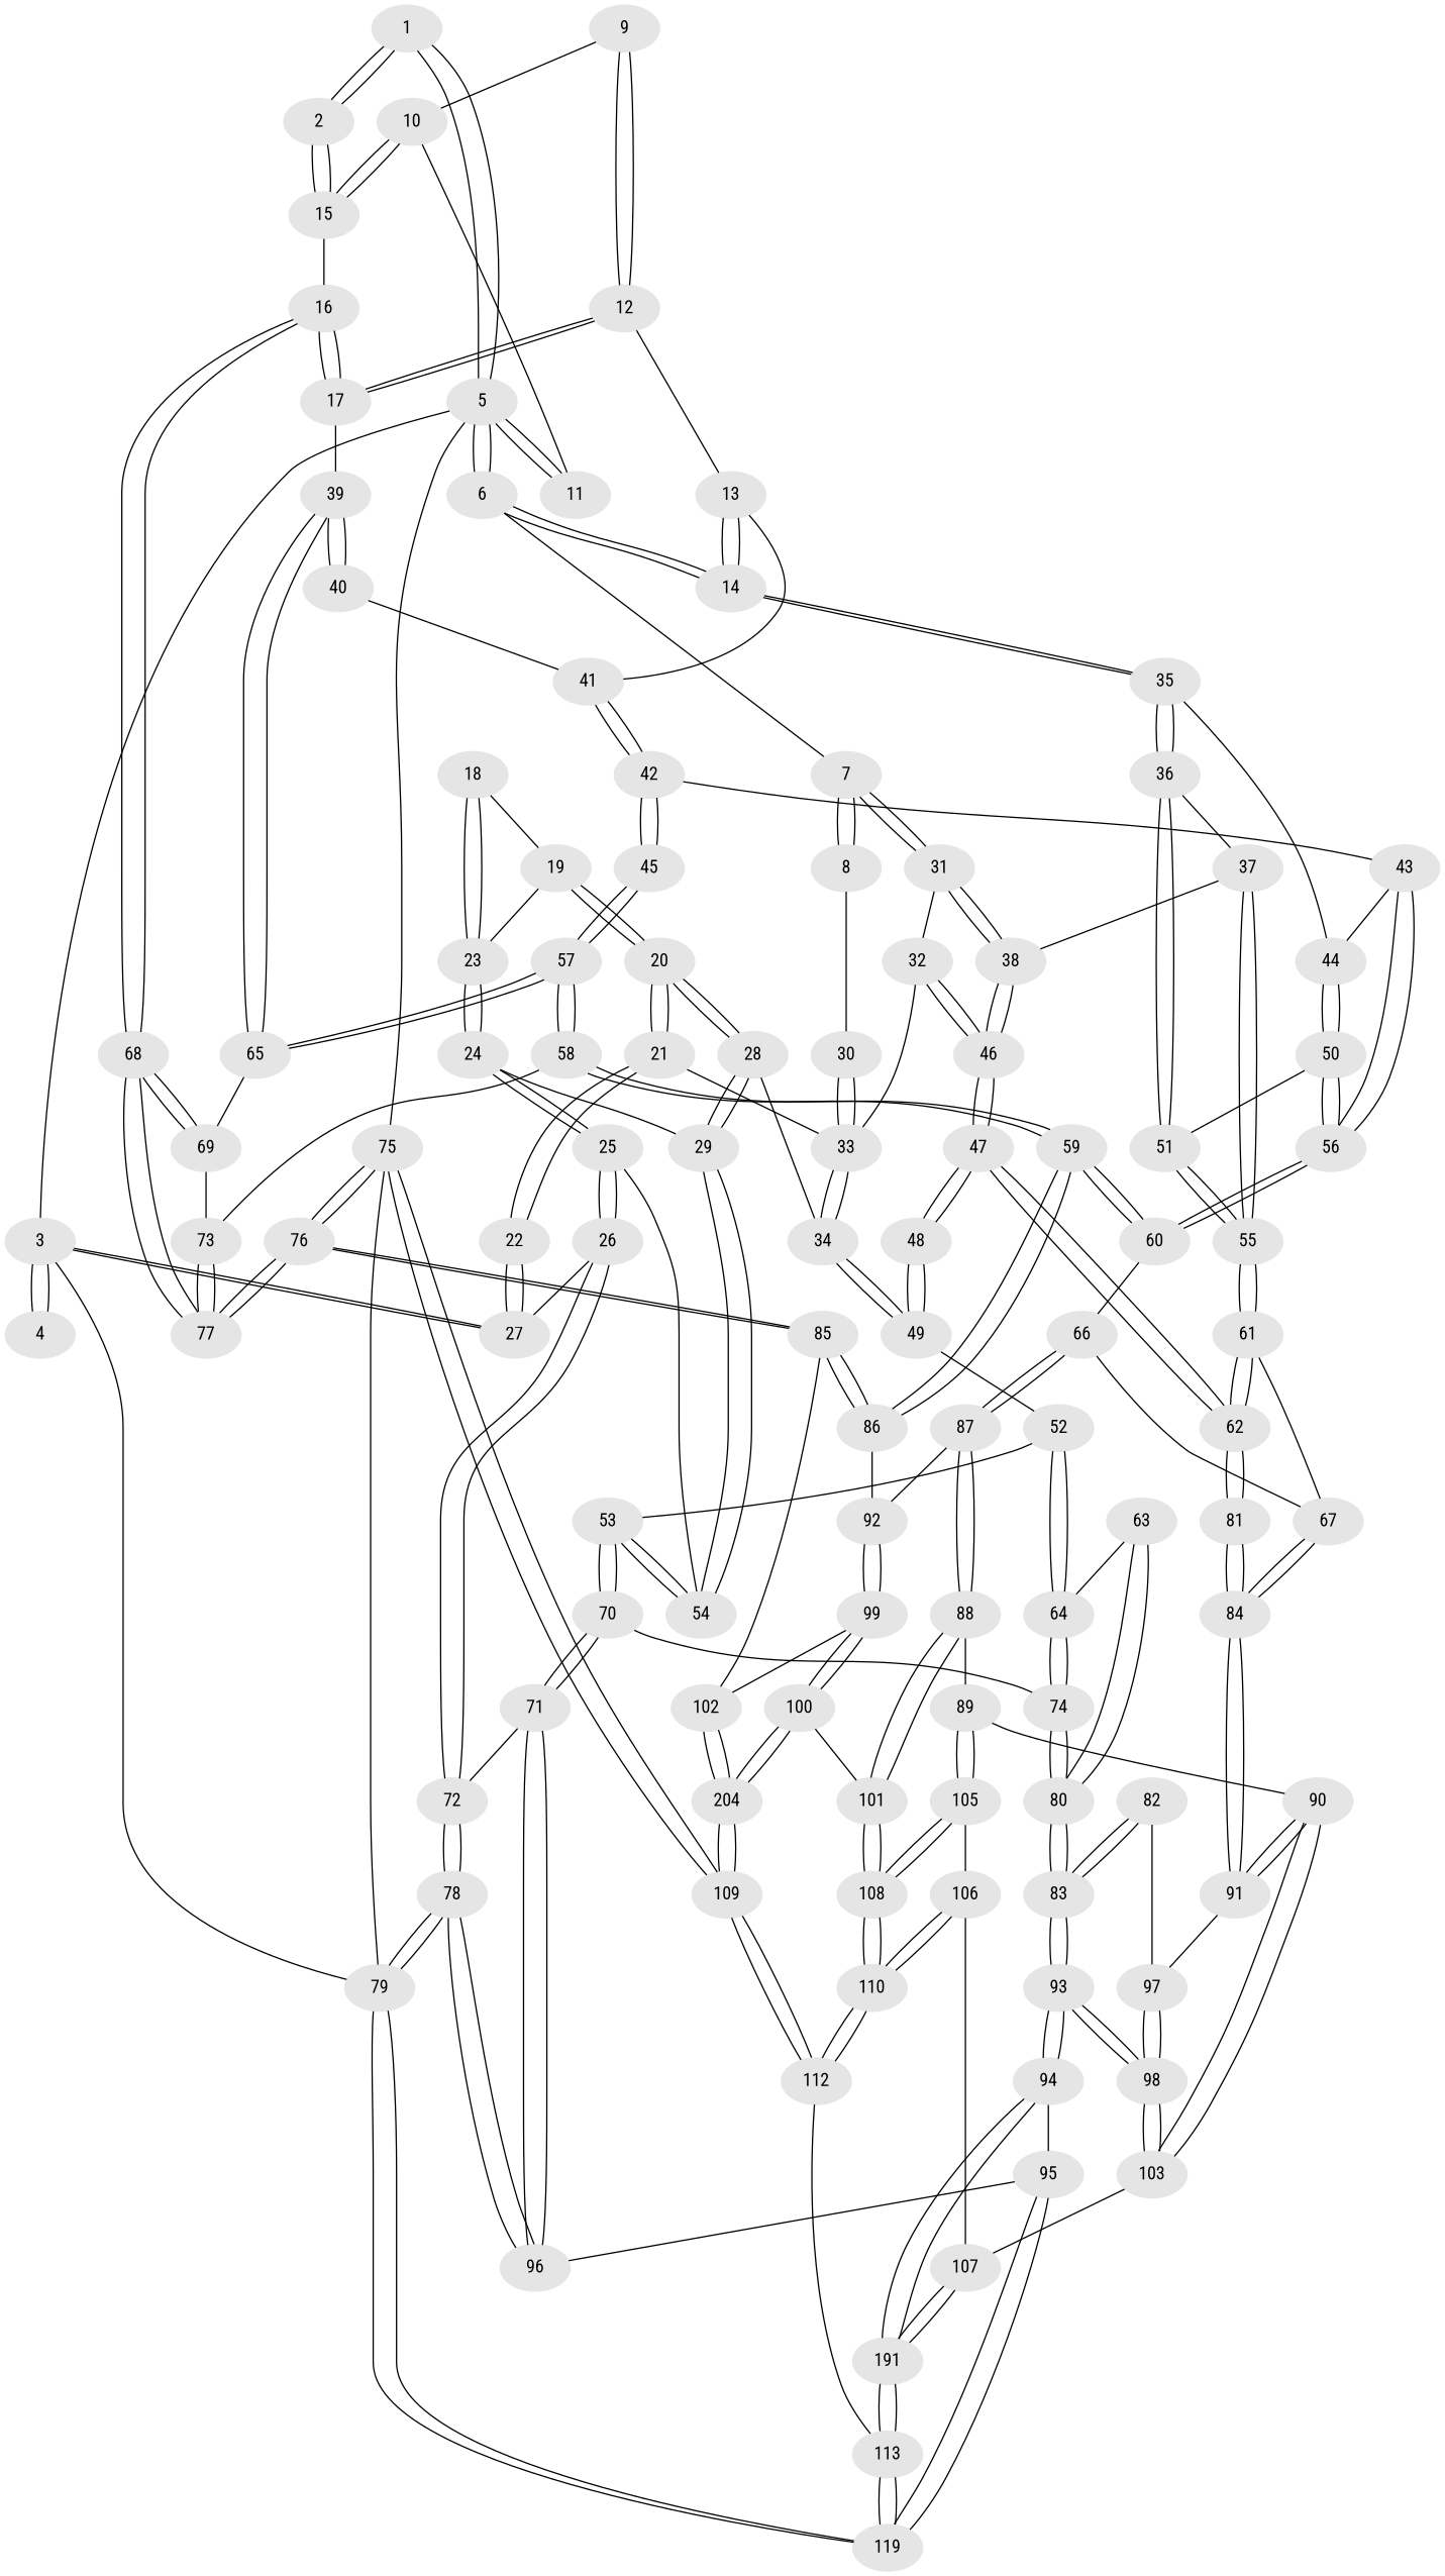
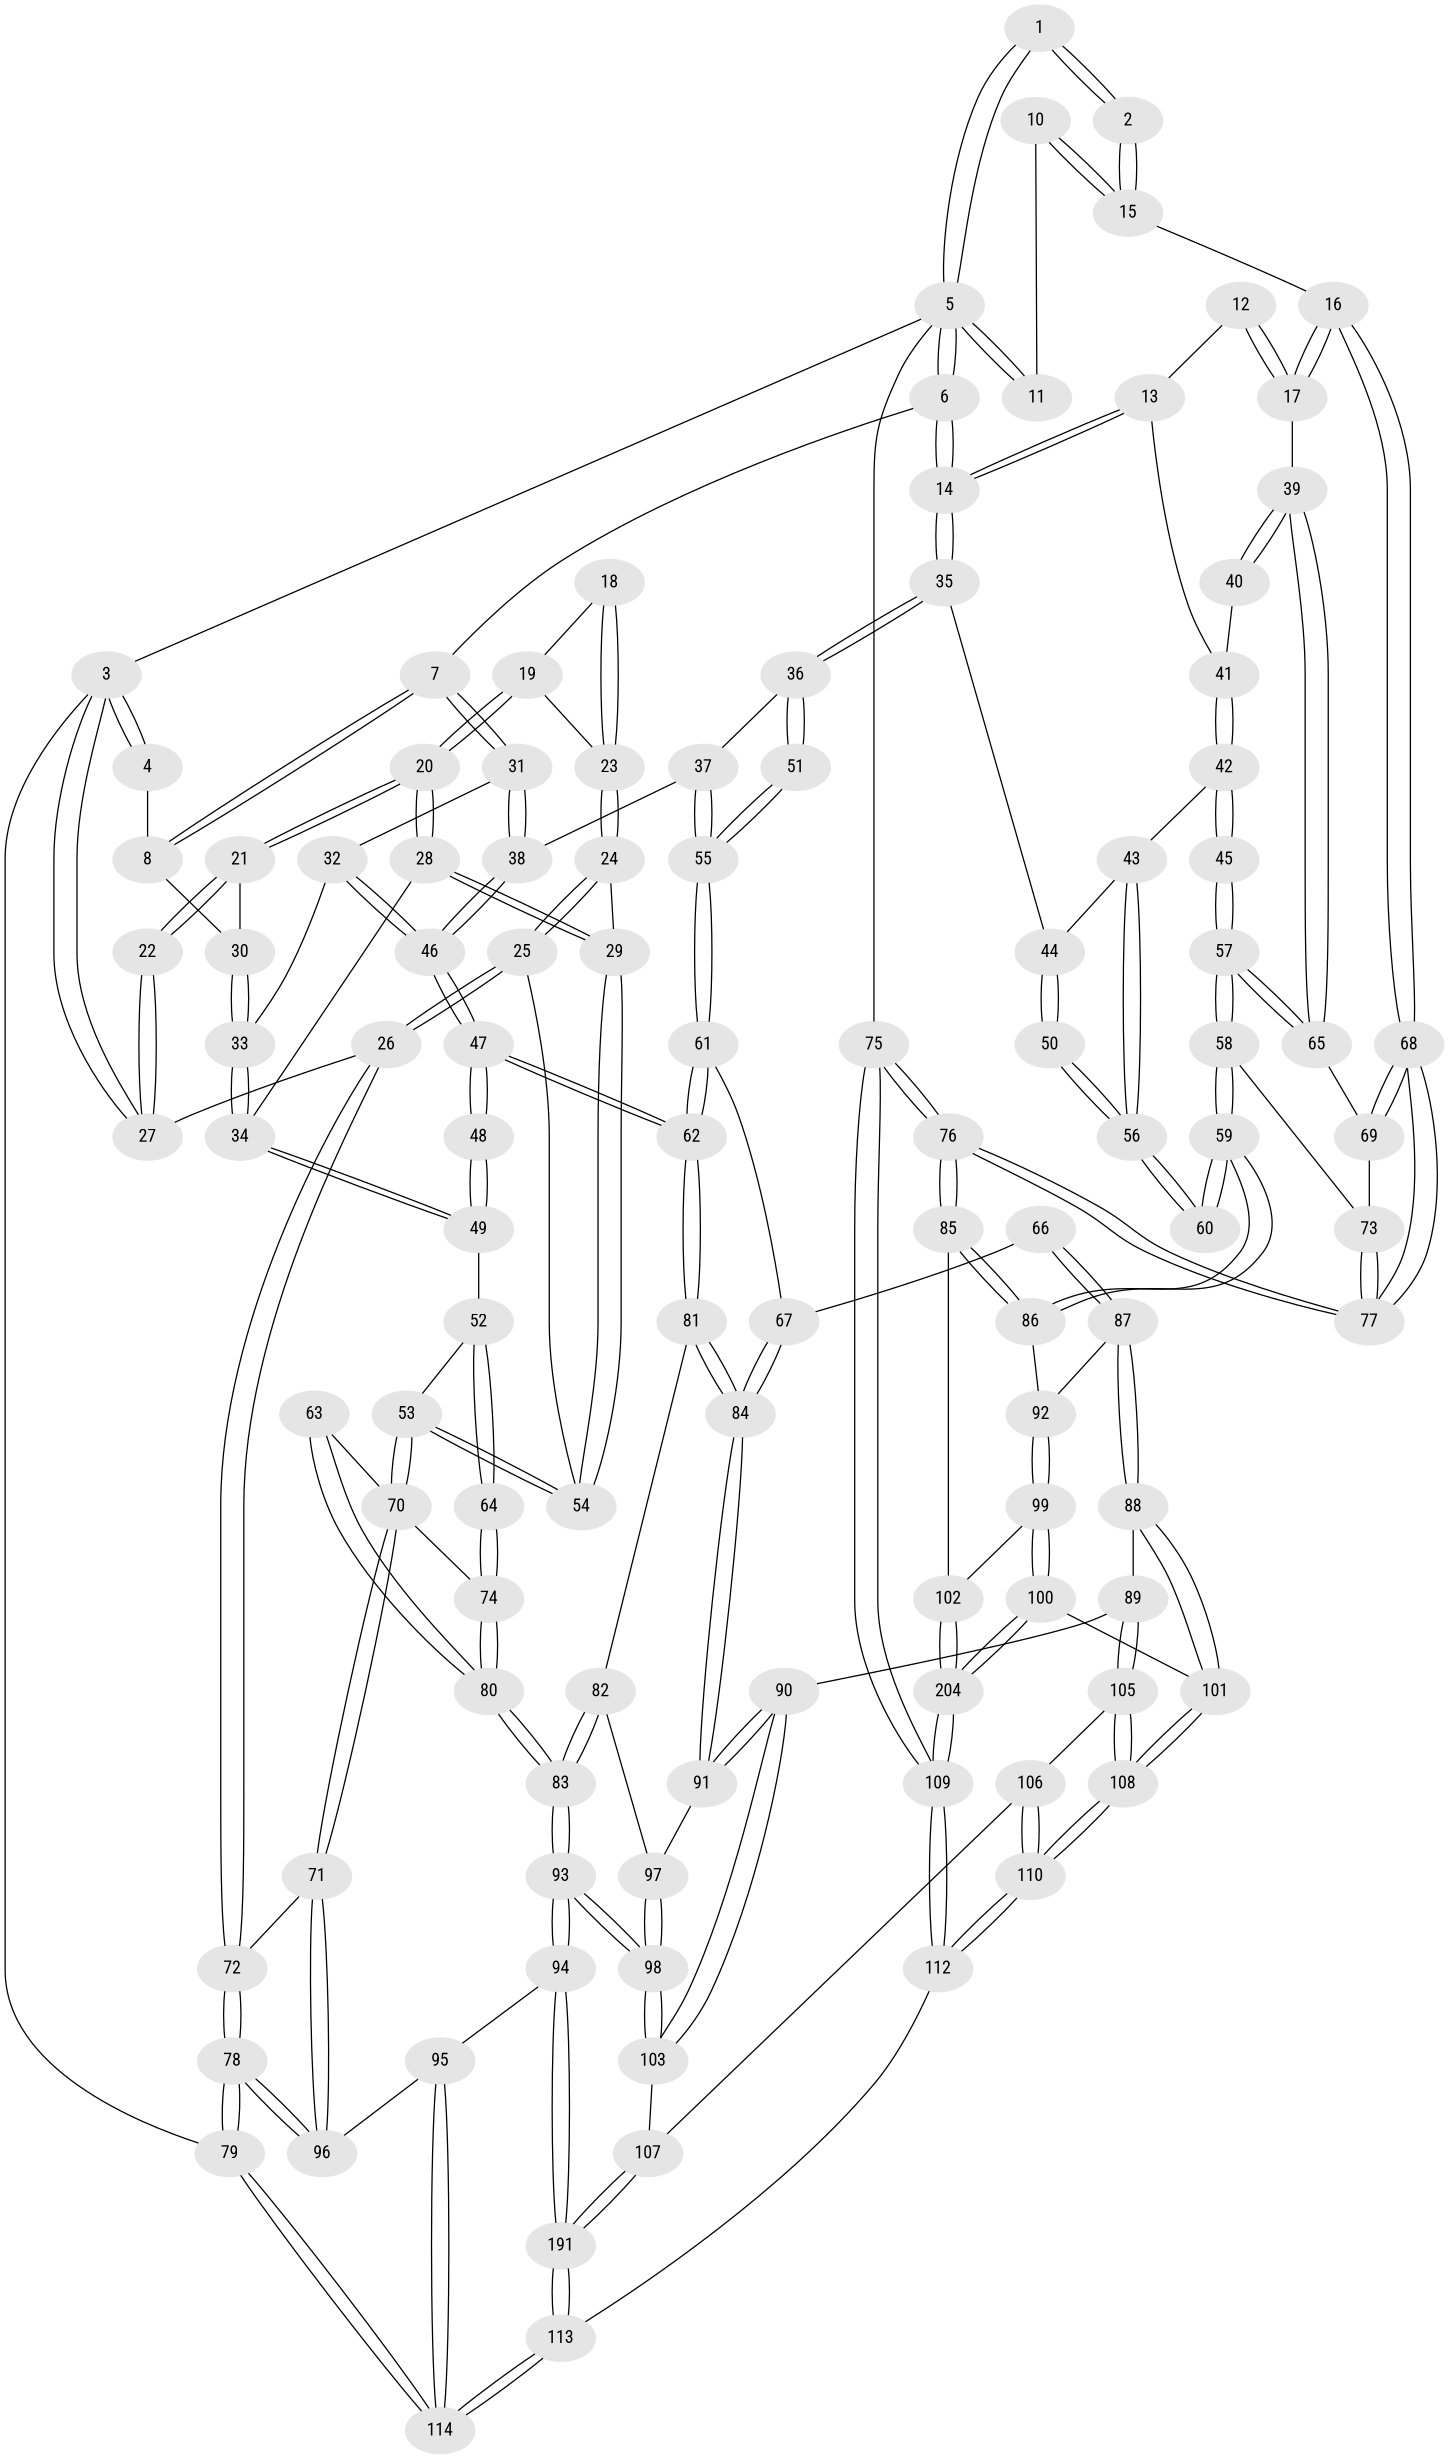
  graph {
    fontname="Roboto Condensed"
    node [color=gray90 fontname="Roboto Condensed" style=filled]
    edge [fontname="Roboto Condensed"]
    1
    2
    5
    15
    3
    75
    6
    11
    4
    27
    79
    16
    76
    109
    8
-   114 [label=119]
+   114
    30
    7
    14
    31
    35
    32
    38
    33
-   9
    10
    12
    13
    17
    41
    39
    42
    36
    44
    68
    69
    77
    40
    65
    18
    19
    23
    20
    24
    21
    28
    22
    29
    34
    25
    26
    54
    72
    78
    49
    46
    47
    52
    37
    51
    50
    55
    61
    45
    57
    43
    56
    60
    58
    48
    62
    81
    63
    64
    80
    53
    70
    74
    71
    67
    66
    59
    73
    86
    92
    87
    84
    82
    83
    88
    91
    96
    85
    112
    102
    93
    97
    98
    94
    n100 [label=204]
    99
    89
    101
    90
    105
    108
    103
    106
    107
    100
    95
    n112 [label=191]
    113
    110
    1 -- 2
    1 -- 2
    1 -- 5
    1 -- 5
    2 -- 15
    2 -- 15
    5 -- 3
    5 -- 75
    5 -- 6
    5 -- 6
    5 -- 11
    5 -- 11
    15 -- 16
    3 -- 4
    3 -- 4
    3 -- 27
    3 -- 27
    3 -- 79
-   75 -- 79
    75 -- 76
    75 -- 76
    75 -- 109
    75 -- 109
    6 -- 7
    6 -- 14
    6 -- 14
+   4 -- 8
    79 -- 114
    79 -- 114
    16 -- 17
    16 -- 17
    16 -- 68
    16 -- 68
    76 -- 77
    76 -- 77
    76 -- 85
    76 -- 85
    109 -- 112
    109 -- 112
    8 -- 30
    30 -- 33
    30 -- 33
    7 -- 8
    7 -- 8
    7 -- 31
    7 -- 31
    14 -- 35
    14 -- 35
    31 -- 32
    31 -- 38
    31 -- 38
    35 -- 36
    35 -- 36
    35 -- 44
    32 -- 33
    32 -- 46
    32 -- 46
    38 -- 46
    38 -- 46
    33 -- 34
    33 -- 34
-   9 -- 10
-   9 -- 12
-   9 -- 12
    10 -- 15
    10 -- 15
    10 -- 11
    12 -- 13
    12 -- 17
    12 -- 17
    13 -- 14
    13 -- 14
    13 -- 41
    17 -- 39
    41 -- 42
    41 -- 42
    39 -- 40
    39 -- 40
    39 -- 65
    39 -- 65
    42 -- 45
    42 -- 45
    42 -- 43
    36 -- 37
    36 -- 51
    36 -- 51
    44 -- 50
    44 -- 50
    68 -- 69
    68 -- 69
    68 -- 77
    68 -- 77
    69 -- 73
    40 -- 41
    65 -- 69
    18 -- 19
    18 -- 23
    18 -- 23
    19 -- 23
    19 -- 20
    19 -- 20
    23 -- 24
    23 -- 24
    20 -- 21
    20 -- 21
    20 -- 28
    20 -- 28
    24 -- 29
    24 -- 25
    24 -- 25
-   21 -- 33
+   21 -- 30
    21 -- 22
    21 -- 22
    28 -- 29
    28 -- 29
    28 -- 34
    22 -- 27
    22 -- 27
    29 -- 54
    29 -- 54
    34 -- 49
    34 -- 49
    25 -- 26
    25 -- 26
    25 -- 54
    26 -- 27
    26 -- 72
    26 -- 72
    72 -- 78
    72 -- 78
    78 -- 79
    78 -- 79
    78 -- 96
    78 -- 96
    49 -- 52
    46 -- 47
    46 -- 47
    47 -- 48
    47 -- 48
    47 -- 62
    47 -- 62
    52 -- 64
    52 -- 64
    52 -- 53
    37 -- 38
    37 -- 55
    37 -- 55
    51 -- 55
    51 -- 55
-   50 -- 51
    50 -- 56
    50 -- 56
    55 -- 61
    55 -- 61
    61 -- 62
    61 -- 62
    61 -- 67
    45 -- 57
    45 -- 57
    57 -- 65
    57 -- 65
    57 -- 58
    57 -- 58
    43 -- 44
    43 -- 56
    43 -- 56
    56 -- 60
    56 -- 60
-   60 -- 66
    58 -- 59
    58 -- 59
    58 -- 73
    48 -- 49
    48 -- 49
    62 -- 81
    62 -- 81
    81 -- 84
    81 -- 84
-   63 -- 64
+   81 -- 82
+   63 -- 70
    63 -- 80
    63 -- 80
    64 -- 74
    64 -- 74
    80 -- 83
    80 -- 83
    53 -- 54
    53 -- 54
    53 -- 70
    53 -- 70
    70 -- 74
    70 -- 71
    70 -- 71
    74 -- 80
    74 -- 80
    71 -- 72
    71 -- 96
    71 -- 96
    67 -- 84
    67 -- 84
    66 -- 67
    66 -- 87
    66 -- 87
    59 -- 60
    59 -- 60
    59 -- 86
    59 -- 86
    73 -- 77
    73 -- 77
    86 -- 92
    92 -- 99
    92 -- 99
    87 -- 92
    87 -- 88
    87 -- 88
    84 -- 91
    84 -- 91
    82 -- 83
    82 -- 83
    82 -- 97
    83 -- 93
    83 -- 93
    88 -- 89
    88 -- 101
    88 -- 101
    91 -- 97
    85 -- 86
    85 -- 86
    85 -- 102
    112 -- 113
    102 -- n100
    102 -- n100
    93 -- 98
    93 -- 98
    93 -- 94
    93 -- 94
    97 -- 98
    97 -- 98
    98 -- 103
    98 -- 103
    94 -- 95
    94 -- n112
    94 -- n112
    n100 -- 109
    n100 -- 109
    99 -- 102
    99 -- 100
    99 -- 100
    89 -- 90
    89 -- 105
    89 -- 105
    101 -- 108
    101 -- 108
    90 -- 91
    90 -- 91
    90 -- 103
    90 -- 103
    105 -- 108
    105 -- 108
    105 -- 106
    108 -- 110
    108 -- 110
    103 -- 107
    106 -- 107
    106 -- 110
    106 -- 110
    107 -- n112
    107 -- n112
    100 -- n100
    100 -- n100
    100 -- 101
    95 -- 114
    95 -- 114
    95 -- 96
    n112 -- 113
    n112 -- 113
    113 -- 114
    113 -- 114
    110 -- 112
    110 -- 112
  }
